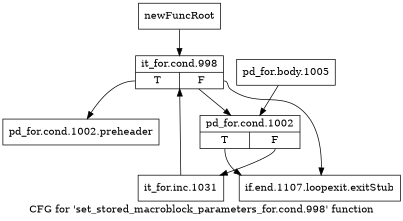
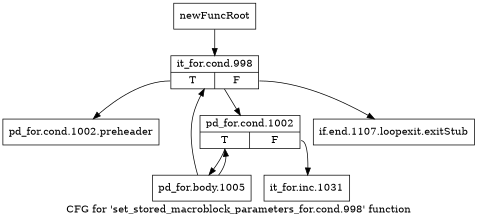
  digraph {
    label="CFG for 'set_stored_macroblock_parameters_for.cond.998' function"
    node [shape=record]
    n1 [label="{newFuncRoot}"]
    n2 [label="{it_for.cond.998|{<s0>T|<s1>F}}"]
    n3 [label="{if.end.1107.loopexit.exitStub}"]
    n4 [label="{pd_for.cond.1002.preheader}"]
    n5 [label="{pd_for.cond.1002|{<s0>T|<s1>F}}"]
    n6 [label="{pd_for.body.1005}"]
    n7 [label="{it_for.inc.1031}"]
    n1 -> n2
    n2 -> n3 [tailport=s1]
    n2 -> n4 [tailport=s0]
    n2 -> n5
-   n5 -> n3 [tailport=s0]
+   n5 -> n6 [tailport=s0]
    n5 -> n7 [tailport=s1]
    n6 -> n5
-   n7 -> n2
+   n6 -> n2
  }
